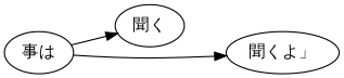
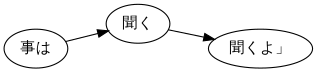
  digraph {
    rankdir=LR
    n1 [label="聞く"]
    n2 [label="事は"]
    n3 [label="聞くよ」"]
    n2 -> n1
-   n2 -> n3
+   n1 -> n3
  }
